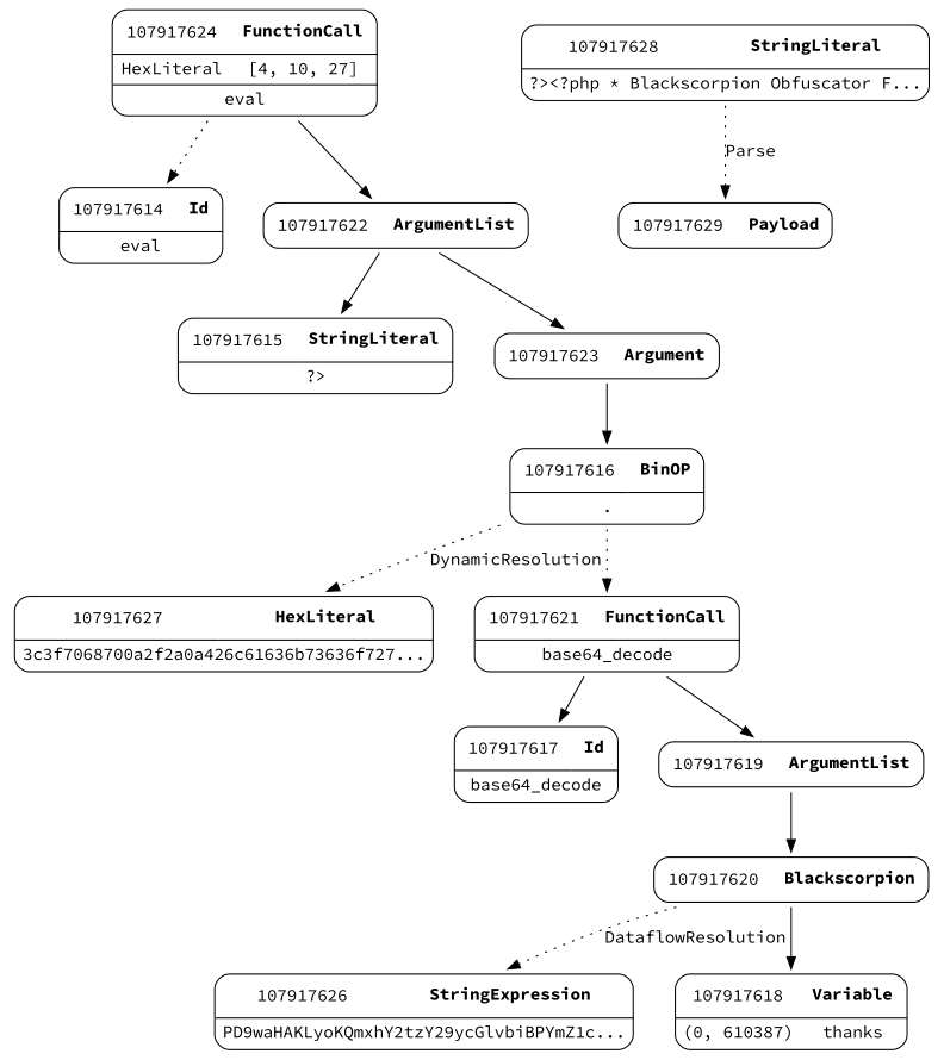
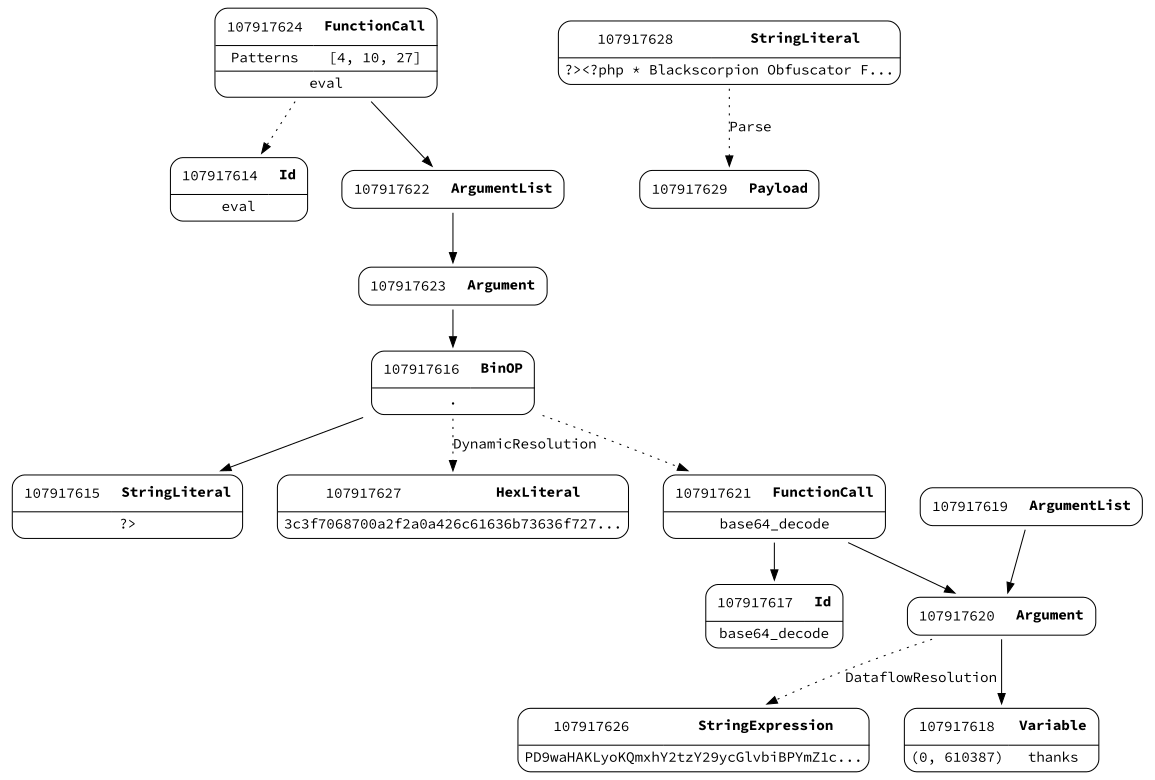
  digraph {
    fontname="Source Code Pro"
    node [fontname="Source Code Pro" shape=none]
    edge [fontname="Source Code Pro" weight=2]
    n1 [label=<<TABLE border='1' cellspacing='0' cellpadding='10' style='rounded' ><TR><TD border='0'>107917614</TD><TD border='0'><B>Id</B></TD></TR><HR/><TR><TD border='0' cellpadding='5' colspan='2'>eval</TD></TR></TABLE>>]
    n2 [label=<<TABLE border='1' cellspacing='0' cellpadding='10' style='rounded' ><TR><TD border='0'>107917615</TD><TD border='0'><B>StringLiteral</B></TD></TR><HR/><TR><TD border='0' cellpadding='5' colspan='2'>?&gt;</TD></TR></TABLE>>]
    n3 [label=<<TABLE border='1' cellspacing='0' cellpadding='10' style='rounded' ><TR><TD border='0'>107917628</TD><TD border='0'><B>StringLiteral</B></TD></TR><HR/><TR><TD border='0' cellpadding='5' colspan='2'>?&gt;&lt;?php * Blackscorpion Obfuscator F...</TD></TR></TABLE>>]
    n4 [label=<<TABLE border='1' cellspacing='0' cellpadding='10' style='rounded' ><TR><TD border='0'>107917629</TD><TD border='0'><B>Payload</B></TD></TR></TABLE>>]
    n5 [label=<<TABLE border='1' cellspacing='0' cellpadding='10' style='rounded' ><TR><TD border='0'>107917626</TD><TD border='0'><B>StringExpression</B></TD></TR><HR/><TR><TD border='0' cellpadding='5' colspan='2'>PD9waHAKLyoKQmxhY2tzY29ycGlvbiBPYmZ1c...</TD></TR></TABLE>>]
    n6 [label=<<TABLE border='1' cellspacing='0' cellpadding='10' style='rounded' ><TR><TD border='0'>107917627</TD><TD border='0'><B>HexLiteral</B></TD></TR><HR/><TR><TD border='0' cellpadding='5' colspan='2'>3c3f7068700a2f2a0a426c61636b73636f727...</TD></TR></TABLE>>]
-   n7 [label=<<TABLE border='1' cellspacing='0' cellpadding='10' style='rounded' ><TR><TD border='0'>107917624</TD><TD border='0'><B>FunctionCall</B></TD></TR><HR/><TR><TD border='0' cellpadding='5'>HexLiteral</TD><TD border='0' cellpadding='5'>[4, 10, 27]</TD></TR><HR/><TR><TD border='0' cellpadding='5' colspan='2'>eval</TD></TR></TABLE>>]
+   n7 [label=<<TABLE border='1' cellspacing='0' cellpadding='10' style='rounded' ><TR><TD border='0'>107917624</TD><TD border='0'><B>FunctionCall</B></TD></TR><HR/><TR><TD border='0' cellpadding='5'>Patterns</TD><TD border='0' cellpadding='5'>[4, 10, 27]</TD></TR><HR/><TR><TD border='0' cellpadding='5' colspan='2'>eval</TD></TR></TABLE>>]
    n8 [label=<<TABLE border='1' cellspacing='0' cellpadding='10' style='rounded' ><TR><TD border='0'>107917622</TD><TD border='0'><B>ArgumentList</B></TD></TR></TABLE>>]
    n9 [label=<<TABLE border='1' cellspacing='0' cellpadding='10' style='rounded' ><TR><TD border='0'>107917623</TD><TD border='0'><B>Argument</B></TD></TR></TABLE>>]
    n10 [label=<<TABLE border='1' cellspacing='0' cellpadding='10' style='rounded' ><TR><TD border='0'>107917616</TD><TD border='0'><B>BinOP</B></TD></TR><HR/><TR><TD border='0' cellpadding='5' colspan='2'>.</TD></TR></TABLE>>]
    n11 [label=<<TABLE border='1' cellspacing='0' cellpadding='10' style='rounded' ><TR><TD border='0'>107917621</TD><TD border='0'><B>FunctionCall</B></TD></TR><HR/><TR><TD border='0' cellpadding='5' colspan='2'>base64_decode</TD></TR></TABLE>>]
    n12 [label=<<TABLE border='1' cellspacing='0' cellpadding='10' style='rounded' ><TR><TD border='0'>107917617</TD><TD border='0'><B>Id</B></TD></TR><HR/><TR><TD border='0' cellpadding='5' colspan='2'>base64_decode</TD></TR></TABLE>>]
    n13 [label=<<TABLE border='1' cellspacing='0' cellpadding='10' style='rounded' ><TR><TD border='0'>107917619</TD><TD border='0'><B>ArgumentList</B></TD></TR></TABLE>>]
-   n14 [label=<<TABLE border='1' cellspacing='0' cellpadding='10' style='rounded' ><TR><TD border='0'>107917620</TD><TD border='0'><B>Blackscorpion</B></TD></TR></TABLE>>]
+   n14 [label=<<TABLE border='1' cellspacing='0' cellpadding='10' style='rounded' ><TR><TD border='0'>107917620</TD><TD border='0'><B>Argument</B></TD></TR></TABLE>>]
    n15 [label=<<TABLE border='1' cellspacing='0' cellpadding='10' style='rounded' ><TR><TD border='0'>107917618</TD><TD border='0'><B>Variable</B></TD></TR><HR/><TR><TD border='0' cellpadding='5'>(0, 610387)</TD><TD border='0' cellpadding='5'>thanks</TD></TR></TABLE>>]
    n3 -> n4 [label=Parse style=dotted weight=""]
    n7 -> n1 [style=dotted]
    n7 -> n8
    n8 -> n9
    n9 -> n10
-   n8 -> n2
+   n10 -> n2
    n10 -> n6 [label=DynamicResolution style=dotted weight=""]
    n10 -> n11 [style=dotted]
    n11 -> n12
-   n11 -> n13
+   n11 -> n14
    n13 -> n14
    n14 -> n5 [label=DataflowResolution style=dotted weight=""]
    n14 -> n15
  }
